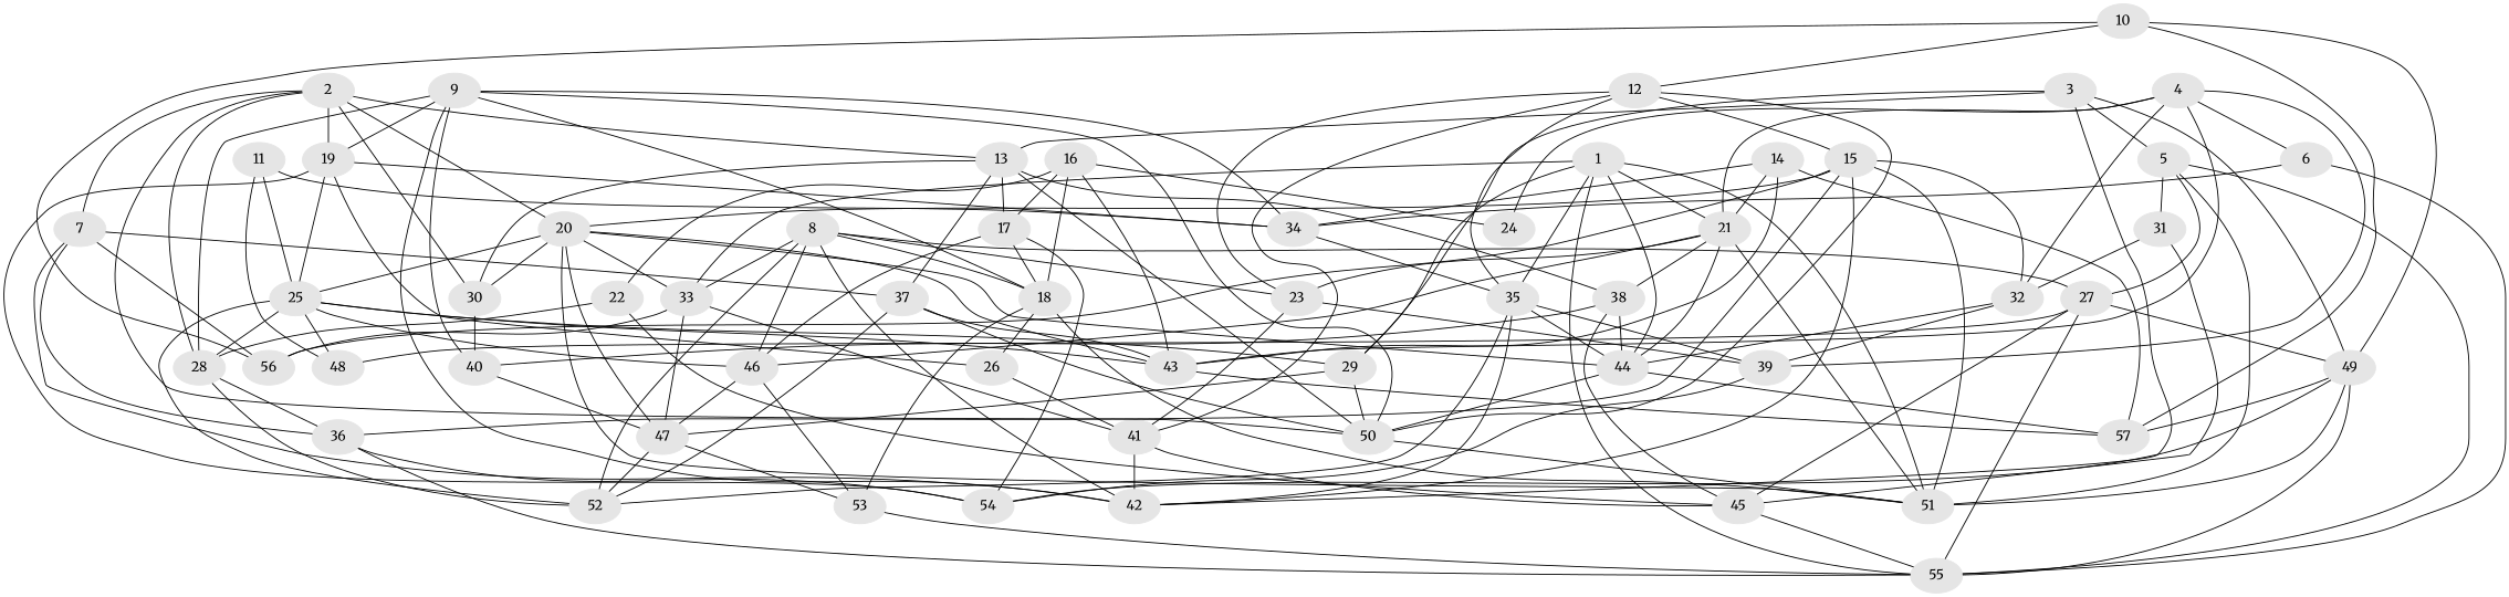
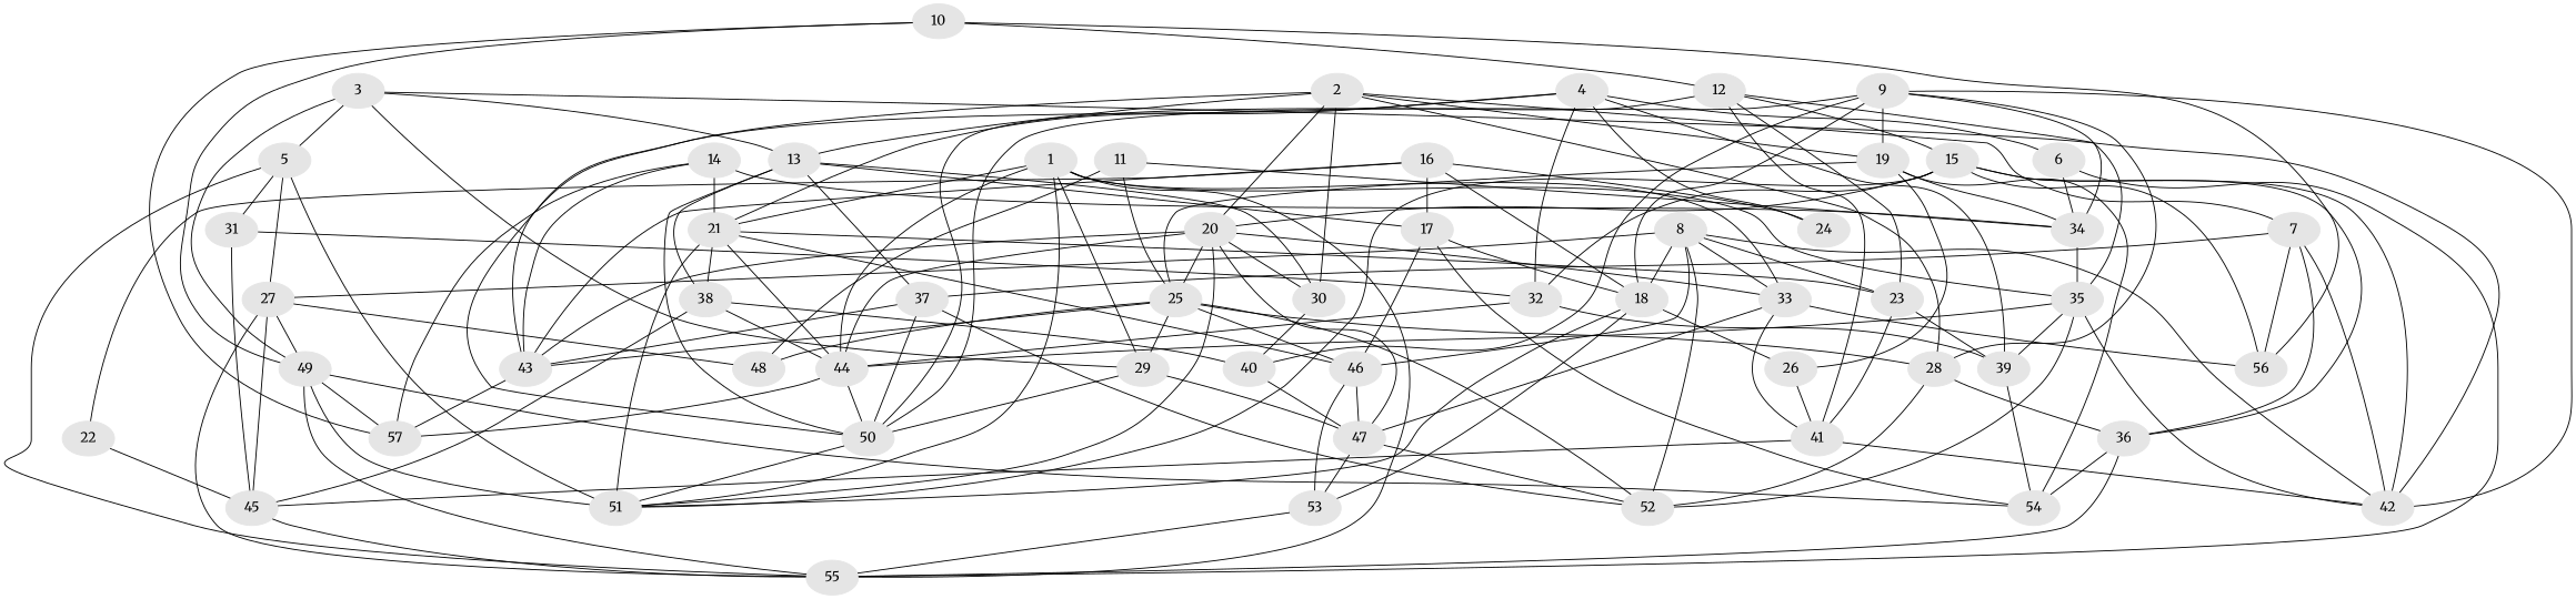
  graph {
    fontname=Merriweather
    node [color=gray90 fontname=Merriweather style=filled]
    edge [fontname=Merriweather weight=1.0]
    1
    21
    29
    33
    35
    44
    51
    55
    23
    46
    38
    50
    47
    56
    41
    42
    39
    52
    57
    2
    7
    13
    19
    20
    28
    30
    36
    37
    17
    34
    25
    54
    26
    43
    40
    3
    5
    49
    27
    31
    4
    6
    24
    32
    48
    45
    8
    18
    53
    9
    10
    12
    15
    11
    14
    16
    22
    1 -- 21
    1 -- 29
    1 -- 33
    1 -- 35
    1 -- 44
    1 -- 51
    1 -- 55
    21 -- 44
    21 -- 51 [weight=2.0]
    21 -- 23
    21 -- 46
    21 -- 38
    29 -- 50
    29 -- 47
    33 -- 47
    33 -- 56
    33 -- 41
    35 -- 44
    35 -- 42
    35 -- 39
    35 -- 52
    44 -- 50
    44 -- 57
    23 -- 41
    23 -- 39
    46 -- 47
    46 -- 53
    38 -- 44
    38 -- 40
    38 -- 45
    50 -- 51
    47 -- 52
    47 -- 53
    41 -- 42
    41 -- 45
    39 -- 54
    2 -- 50
    2 -- 7
    2 -- 13
    2 -- 19
    2 -- 20
    2 -- 28
    2 -- 30
    7 -- 56
    7 -- 42
    7 -- 36
    7 -- 37
    13 -- 38
    13 -- 50
    13 -- 30
    13 -- 37
    13 -- 17 [weight=2.0]
    19 -- 34
    19 -- 25
    19 -- 54
    19 -- 26
    20 -- 33
    20 -- 44
    20 -- 51
    20 -- 47
    20 -- 30
    20 -- 25
    20 -- 43
    28 -- 52
    28 -- 36
    30 -- 40
    36 -- 55
    36 -- 54 [weight=2.0]
    37 -- 50
    37 -- 52
    37 -- 43
    17 -- 46
    17 -- 54
    17 -- 18
    34 -- 35
    25 -- 29
    25 -- 46
    25 -- 52
    25 -- 28
    25 -- 43
    25 -- 48
    26 -- 41
    43 -- 57
    40 -- 47
    3 -- 29
    3 -- 42
    3 -- 13
    3 -- 5
    3 -- 49
    5 -- 51
    5 -- 55
    5 -- 27
    5 -- 31
    49 -- 51 [weight=3.0]
    49 -- 55
    49 -- 57
    49 -- 54
    27 -- 55
    27 -- 49
    27 -- 48
    27 -- 45
    31 -- 32
    31 -- 45
    4 -- 21
    4 -- 39
    4 -- 43
    4 -- 6
    4 -- 24
    4 -- 32
    6 -- 55
    6 -- 34
    32 -- 44
    32 -- 39
    45 -- 55
    8 -- 33
    8 -- 23
    8 -- 46
    8 -- 42
    8 -- 52
    8 -- 27
    8 -- 18
    18 -- 51
    18 -- 26
    18 -- 53
    53 -- 55
    9 -- 50
    9 -- 42
    9 -- 19
    9 -- 28
    9 -- 34
    9 -- 40
    9 -- 18
    10 -- 56
    10 -- 57
    10 -- 49
    10 -- 12
    12 -- 35
    12 -- 23
    12 -- 50
    12 -- 41
    12 -- 15
    15 -- 51
    15 -- 56
    15 -- 42
    15 -- 20
    15 -- 36
    15 -- 32
    11 -- 34
    11 -- 25 [weight=2.0]
    11 -- 48
    14 -- 21 [weight=2.0]
    14 -- 57
    14 -- 34
    14 -- 43
    16 -- 17 [weight=2.0]
    16 -- 43
    16 -- 24
    16 -- 18
    16 -- 22
-   22 -- 28
    22 -- 45
  }
